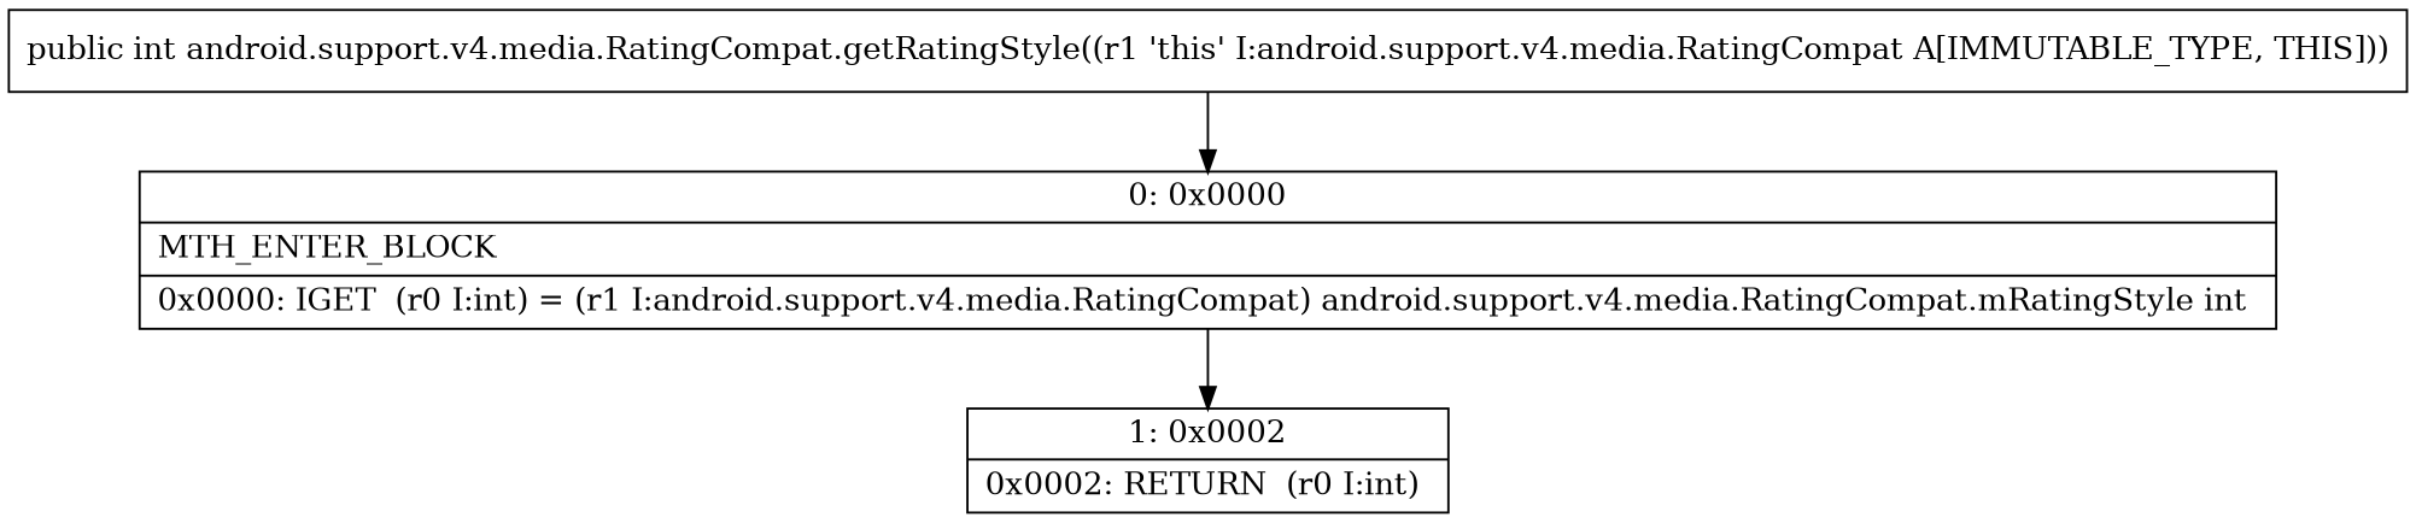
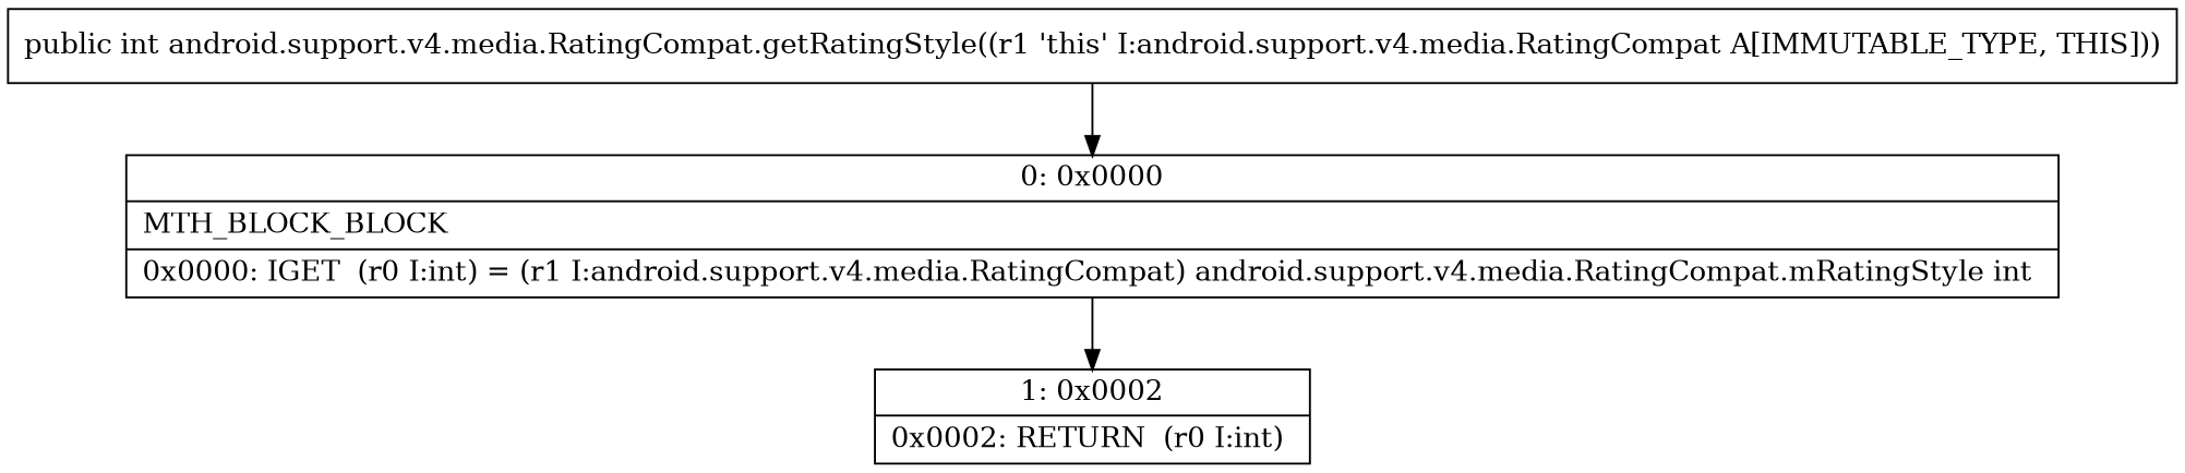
  digraph {
    node [shape=record]
-   n1 [label="{0\:\ 0x0000|MTH_ENTER_BLOCK\l|0x0000: IGET  (r0 I:int) = (r1 I:android.support.v4.media.RatingCompat) android.support.v4.media.RatingCompat.mRatingStyle int \l}"]
+   n1 [label="{0\:\ 0x0000|MTH_BLOCK_BLOCK\l|0x0000: IGET  (r0 I:int) = (r1 I:android.support.v4.media.RatingCompat) android.support.v4.media.RatingCompat.mRatingStyle int \l}"]
    n2 [label="{1\:\ 0x0002|0x0002: RETURN  (r0 I:int) \l}"]
    n3 [label="{public int android.support.v4.media.RatingCompat.getRatingStyle((r1 'this' I:android.support.v4.media.RatingCompat A[IMMUTABLE_TYPE, THIS])) }"]
    n1 -> n2
    n3 -> n1
  }
